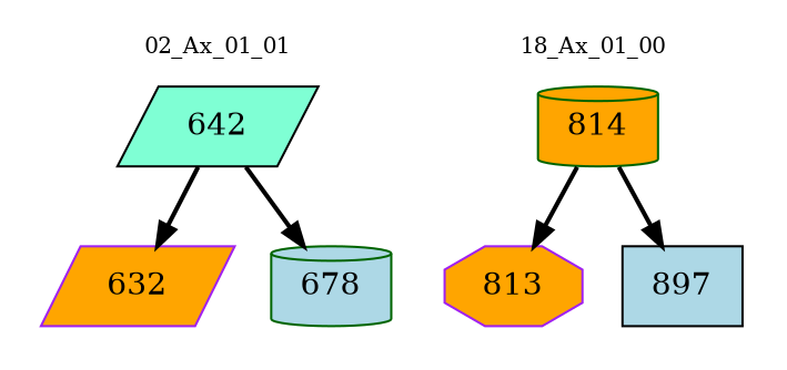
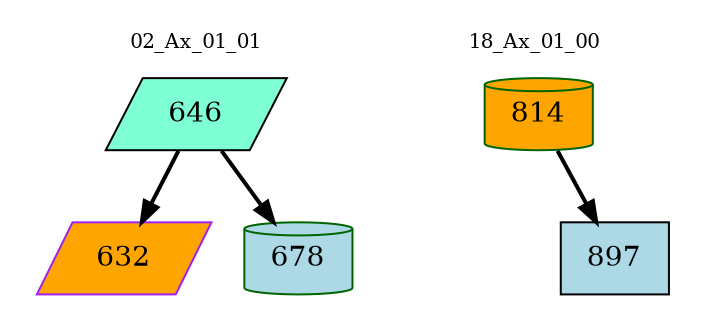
  digraph {
    fontname="DejaVu Serif"
    node [color=black fillcolor=orange fontname="DejaVu Serif" shape=parallelogram style=filled]
    edge [color=black fontname="DejaVu Serif" style=bold]
-   n1 [fillcolor=aquamarine label=642]
+   n1 [fillcolor=aquamarine label=646]
    n2 [color=purple label=632]
    n3 [color=darkgreen fillcolor=lightblue label=678 shape=cylinder]
    n4 [color=darkgreen label=814 shape=cylinder]
-   n5 [color=purple label=813 shape=octagon]
    n6 [fillcolor=lightblue label=897 shape=box]
    subgraph cluster_1 {
      color=white
      fontsize=10
      label="02_Ax_01_01"
      n1
      n2
      n3
    }
    subgraph cluster_2 {
      color=white
      fontsize=10
      label="18_Ax_01_00"
      n4
-     n5
      n6
    }
    n1 -> n2
    n1 -> n3
-   n4 -> n5
    n4 -> n6
  }
